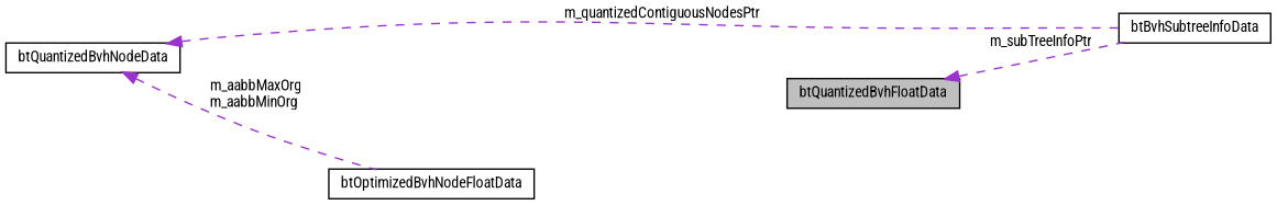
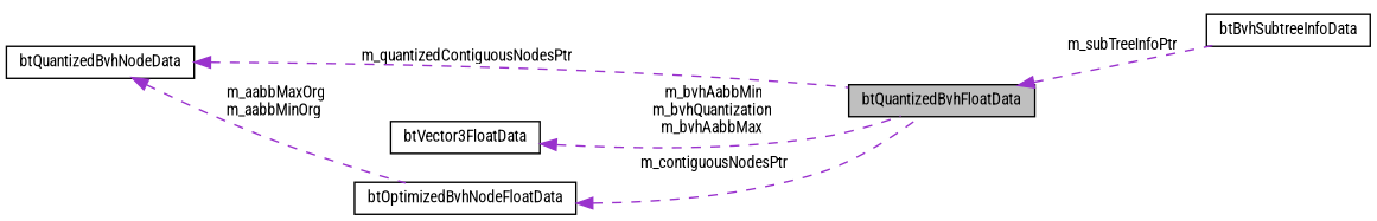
  digraph {
    fontname="Roboto Condensed"
    rankdir=LR
    node [color=black fillcolor=white fontname="Roboto Condensed" fontsize=10 shape=record style=filled]
    edge [color=darkorchid3 dir=back fontname="Roboto Condensed" fontsize=10 labelfontname=Helvetica labelfontsize=10 style=dashed]
    n1 [fillcolor=grey75 fontcolor=black height=0.2 label=btQuantizedBvhFloatData width=0.4]
    n2 [height=0.2 label=btBvhSubtreeInfoData width=0.4]
+   n3 [height=0.2 label=btVector3FloatData width=0.4]
    n4 [height=0.2 label=btOptimizedBvhNodeFloatData width=0.4]
    n5 [height=0.2 label=btQuantizedBvhNodeData width=0.4]
    n1 -> n2 [label=" m_subTreeInfoPtr"]
-   n5 -> n2 [label=" m_quantizedContiguousNodesPtr"]
+   n3 -> n1 [label=" m_bvhAabbMin\nm_bvhQuantization\nm_bvhAabbMax"]
+   n4 -> n1 [label=" m_contiguousNodesPtr"]
+   n5 -> n1 [label=" m_quantizedContiguousNodesPtr"]
    n5 -> n4 [label=" m_aabbMaxOrg\nm_aabbMinOrg"]
  }
